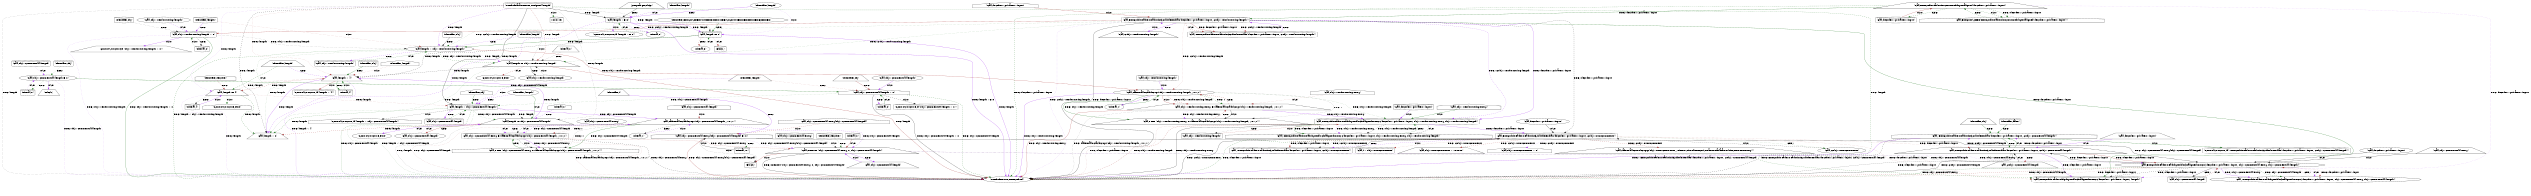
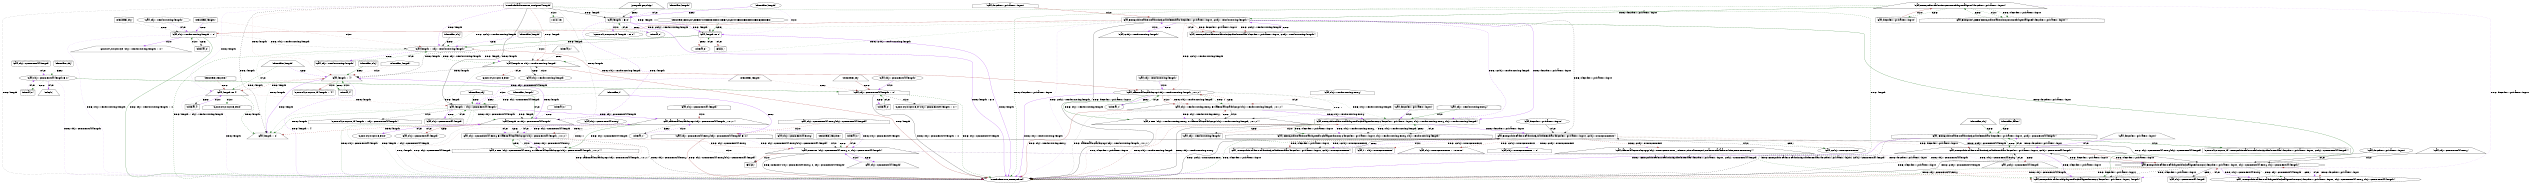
  digraph {
    node [shape=cylinder]
    edge [color=purple style=solid]
    n1 [label="(Call,!FLAC__bitreader_read_uint32_little_endian(decoder->private_->input, &obj->comments[i].length))" shape=house]
    n2 [label="(Call,FLAC__bitreader_read_uint32_little_endian(decoder->private_->input, &obj->comments[i].length))" shape=trapezium]
    n3 [label="(MethodReturn,FLAC__bool)" shape=ellipse]
    n4 [label="(ControlStructure,if (!FLAC__bitreader_read_uint32_little_endian(decoder->private_->input, &obj->comments[i].length)))"]
    n5 [label="(Call,FLAC__bitreader_read_byte_block_aligned_no_crc(decoder->private_->input, obj->comments[i].entry, obj->comments[i].length))" shape=ellipse]
    n6 [label="(Call,&obj->comments[i].length)" shape=trapezium]
    n7 [label="(Call,FLAC__bitreader_skip_byte_block_aligned_no_crc(decoder->private_->input, length))"]
    n8 [label="(Call,obj->comments[i].length)"]
    n9 [label="(Call,!FLAC__bitreader_read_byte_block_aligned_no_crc(decoder->private_->input, obj->comments[i].entry, obj->comments[i].length))" shape=ellipse]
    n10 [label="(Call,FLAC__bitreader_read_uint32_little_endian(decoder->private_->input, &obj->num_comments))"]
    n11 [label="(Call,obj->num_comments > 0)" shape=house]
    n12 [label="(Call,safe_malloc_mul_2op_p(obj->num_comments, /*times*/sizeof(FLAC__StreamMetadata_VorbisComment_Entry)))" shape=trapezium]
    n13 [label="(Call,!FLAC__bitreader_read_uint32_little_endian(decoder->private_->input, &obj->num_comments))"]
    n14 [label="(Call,i < obj->num_comments)"]
    n15 [label="(Call,obj->num_comments > 100000)" shape=trapezium]
    n16 [label="(Call,&obj->num_comments)" shape=ellipse]
    n17 [label="(Call,FLAC__bitreader_read_byte_block_aligned_no_crc(decoder->private_->input, obj->vendor_string.entry, obj->vendor_string.length))"]
    n18 [label="(Call,obj->vendor_string.length)"]
    n19 [label="(Call,!FLAC__bitreader_read_byte_block_aligned_no_crc(decoder->private_->input, obj->vendor_string.entry, obj->vendor_string.length))" shape=house]
    n20 [label="(Call,FLAC__bitreader_read_uint32_little_endian(decoder->private_->input, &obj->vendor_string.length))"]
    n21 [label="(Call,safe_malloc_add_2op_(obj->vendor_string.length, /*+*/1))" shape=ellipse]
    n22 [label="(Call,length < obj->vendor_string.length)" shape=ellipse]
    n23 [label="(Call,obj->vendor_string.length > 0)"]
    n24 [label="(Call,length -= obj->vendor_string.length)" shape=trapezium]
    n25 [label="(Call,!FLAC__bitreader_read_uint32_little_endian(decoder->private_->input, &obj->vendor_string.length))"]
    n26 [label="(Call,&obj->vendor_string.length)" shape=trapezium]
    n27 [label="(Call,obj->vendor_string.entry = safe_malloc_add_2op_(obj->vendor_string.length, /*+*/1))" shape=trapezium]
    n28 [label="(Call,0 == (obj->vendor_string.entry = safe_malloc_add_2op_(obj->vendor_string.length, /*+*/1)))" shape=trapezium]
    n29 [label="(Literal,1)" shape=ellipse]
    n30 [label="(Call,length > 0)" shape=trapezium]
    n31 [label="(Call,obj->vendor_string.length)"]
    n32 [label="(ControlStructure,if (obj->vendor_string.length > 0))" shape=trapezium]
    n33 [label="(Literal,0)"]
    n34 [label="(Call,length < 4)" shape=trapezium]
    n35 [label="(Call,obj->vendor_string.length)" shape=ellipse]
    n36 [label="(ControlStructure,else)" shape=ellipse]
    n37 [label="(Call,FLAC__bitreader_is_consumed_byte_aligned(decoder->private_->input))" shape=trapezium]
    n38 [label="(Call,decoder->private_->input)"]
    n39 [label="(Call,FLAC__ASSERT(FLAC__bitreader_is_consumed_byte_aligned(decoder->private_->input)))" shape=house]
    n40 [label="(Call,length -= 8)"]
    n41 [label="(Literal,8)" shape=ellipse]
    n42 [label="(Block,)"]
    n43 [label="(Call,length -= 4)" shape=trapezium]
    n44 [label="(Literal,4)"]
    n45 [label="(ControlStructure,if (length < 4))"]
    n46 [label="(Call,length >= 8)"]
    n47 [label="(Literal,8)" shape=ellipse]
    n48 [label="(ControlStructure,if (length >= 8))" shape=ellipse]
    n49 [label="(MethodParameterIn,unsigned length)"]
    n50 [label="(Call,length < obj->comments[i].length)"]
    n51 [label="(Call,length -= obj->comments[i].length)" shape=trapezium]
    1000115
    n53 [label="(Call,safe_malloc_add_2op_(obj->comments[i].length, /*+*/1))" shape=trapezium]
    n54 [label="(Call,obj->comments[i].length)"]
    n55 [label="(ControlStructure,if (length < obj->comments[i].length))" shape=house]
    n56 [label="(ControlStructure,else)" shape=house]
    n57 [label="(Literal,4)"]
    n58 [label="(ControlStructure,else)" shape=ellipse]
    n59 [label="(Call,obj->comments[i].length)" shape=ellipse]
    n60 [label="(Call,memset (obj->comments[i].entry, 0, obj->comments[i].length))" shape=trapezium]
    n61 [label="(Call,obj->comments[i].length)" shape=trapezium]
    n62 [label="(Block,)"]
    n63 [label="(Call,obj->comments[i].entry = safe_malloc_add_2op_(obj->comments[i].length, /*+*/1))"]
    n64 [label="(Call,0 == (obj->comments[i].entry = safe_malloc_add_2op_(obj->comments[i].length, /*+*/1)))" shape=house]
    n65 [label="(Literal,1)" shape=ellipse]
    n66 [label="(Call,obj->comments[i].length > 0)" shape=house]
    n67 [label="(ControlStructure,if (obj->comments[i].length > 0))"]
    n68 [label="(Literal,0)"]
    n69 [label="(Call,obj->comments[i].length = 0)" shape=ellipse]
    n70 [label="(Block,)" shape=trapezium]
    n71 [label="(Literal,0)"]
    n72 [label="(Call,obj->comments[i].entry[obj->comments[i].length] = '\0')" shape=house]
-   n73 [label="(Literal,'\0')"]
    n74 [label="(Identifier,obj)"]
    n75 [label="(Call,obj->comments[i].entry)" shape=ellipse]
    n76 [label="(Call,obj->vendor_string.entry)" shape=house]
    n77 [label="(Identifier,false)"]
    n78 [label="(Call,obj->comments[i].length)"]
    n79 [label="(Call,obj->comments[i].entry)"]
    n80 [label="(Call,obj->vendor_string.length)" shape=ellipse]
    n81 [label="(Literal,0)" shape=trapezium]
    n82 [label="(Call,decoder->private_->input)" shape=ellipse]
    n83 [label="(Identifier,length)" shape=ellipse]
    n84 [label="(Call,obj->comments[i].length)" shape=ellipse]
    n85 [label="(Call,decoder->private_->input)"]
    n86 [label="(Identifier,obj)" shape=house]
    n87 [label="(Identifier,decoder)" shape=house]
    n88 [label="(Call,obj->comments[i].entry[obj->comments[i].length])" shape=house]
    n89 [label="(Identifier,obj)"]
    n90 [label="(Identifier,length)"]
    n91 [label="(Identifier,length)"]
    n92 [label="(Identifier,obj)" shape=trapezium]
    n93 [label="(Identifier,length)" shape=house]
    n94 [label="(Identifier,i)" shape=trapezium]
    n95 [label="(Identifier,obj)" shape=trapezium]
    n96 [label="(Call,obj->comments[i].length)" shape=house]
    n97 [label="(Call,decoder->private_->input)" shape=ellipse]
    n98 [label="(Identifier,length)" shape=ellipse]
    n99 [label="(Call,obj->vendor_string.length)"]
    n100 [label="(Literal,0)" shape=house]
    n101 [label="(Identifier,obj)"]
    n102 [label="(Identifier,length)" shape=trapezium]
    n103 [label="(JumpTarget,skip:)" shape=trapezium]
    n104 [label="(Identifier,FLAC__STREAM_METADATA_VORBIS_COMMENT_ENTRY_LENGTH_LEN)" shape=ellipse]
    n105 [label="(Identifier,obj)"]
    n106 [label="(Call,obj->comments[i].entry)" shape=trapezium]
    n107 [label="(Identifier,decoder)"]
    n108 [label="(Identifier,length)" shape=trapezium]
    n109 [label="(Call,obj->vendor_string.entry)" shape=house]
    n110 [label="(Call,decoder->private_->input)" shape=house]
    n111 [label="(Call,decoder->private_->input)" shape=trapezium]
    n112 [label="(Literal,0)"]
    n113 [label="(Identifier,length)"]
    n1 -> n2 [color=darkgreen label="CFG: "]
    n1 -> n3 [color=black label="DDG: FLAC__bitreader_read_uint32_little_endian(decoder->private_->input, &obj->comments[i].length)" style=dashed]
    n1 -> n3 [label="DDG: !FLAC__bitreader_read_uint32_little_endian(decoder->private_->input, &obj->comments[i].length)"]
    n1 -> n4 [color=darkgreen label="AST: "]
    n2 -> n1 [color=darkgreen label="AST: "]
    n2 -> n1 [label="DDG: decoder->private_->input" style=dotted]
    n2 -> n1 [label="DDG: &obj->comments[i].length" style=dotted]
    n2 -> n3 [color=black label="DDG: decoder->private_->input" style=dashed]
    n2 -> n3 [color=black label="DDG: &obj->comments[i].length"]
    n2 -> n5 [color=brown label="DDG: decoder->private_->input"]
    n2 -> n6 [color=brown label="CFG: " style=dotted]
    n2 -> n7 [label="DDG: decoder->private_->input"]
    n5 -> n2 [color=black label="DDG: decoder->private_->input"]
    n5 -> n3 [color=brown label="DDG: obj->comments[i].length" style=dashed]
    n5 -> n3 [color=darkgreen label="DDG: obj->comments[i].entry" style=dashed]
    n5 -> n3 [color=brown label="DDG: decoder->private_->input" style=dotted]
    n5 -> n7 [color=black label="DDG: decoder->private_->input" style=dashed]
    n5 -> n8 [color=black label="CFG: "]
    n5 -> n9 [label="AST: " style=dotted]
    n5 -> n9 [color=brown label="DDG: decoder->private_->input" style=dotted]
    n5 -> n9 [label="DDG: obj->comments[i].entry"]
    n5 -> n9 [color=darkgreen label="DDG: obj->comments[i].length" style=dashed]
    n6 -> n2 [color=black label="AST: "]
    n8 -> n5 [color=brown label="AST: " style=dashed]
    n9 -> n5 [color=brown label="CFG: " style=dotted]
    n10 -> n2 [color=brown label="DDG: decoder->private_->input" style=dotted]
    n10 -> n3 [color=black label="DDG: &obj->num_comments"]
    n10 -> n3 [color=darkgreen label="DDG: decoder->private_->input" style=dashed]
    n10 -> n7 [color=brown label="DDG: decoder->private_->input" style=dotted]
    n10 -> n11 [label="DDG: &obj->num_comments" style=dotted]
    n10 -> n12 [color=brown label="DDG: &obj->num_comments" style=dashed]
    n10 -> n13 [label="AST: " style=dashed]
    n10 -> n13 [color=brown label="DDG: decoder->private_->input" style=dashed]
    n10 -> n13 [color=black label="DDG: &obj->num_comments" style=dotted]
    n10 -> n14 [color=brown label="DDG: &obj->num_comments" style=dotted]
    n10 -> n15 [color=brown label="DDG: &obj->num_comments" style=dashed]
    n10 -> n16 [color=darkgreen label="CFG: " style=dotted]
    n13 -> n10 [color=black label="CFG: "]
    n16 -> n10 [color=black label="AST: " style=dashed]
    n17 -> n3 [color=brown label="DDG: decoder->private_->input" style=dotted]
    n17 -> n3 [color=brown label="DDG: obj->vendor_string.length" style=dashed]
    n17 -> n3 [color=black label="DDG: obj->vendor_string.entry"]
    n17 -> n10 [label="DDG: decoder->private_->input"]
    n17 -> n18 [color=black label="CFG: " style=dotted]
    n17 -> n19 [color=black label="AST: " style=dashed]
    n17 -> n19 [color=darkgreen label="DDG: decoder->private_->input"]
    n17 -> n19 [label="DDG: obj->vendor_string.entry" style=dashed]
    n17 -> n19 [color=black label="DDG: obj->vendor_string.length" style=dashed]
    n18 -> n17 [color=brown label="AST: " style=dashed]
    n19 -> n17 [color=darkgreen label="CFG: " style=dashed]
    n20 -> n3 [label="DDG: &obj->vendor_string.length" style=dotted]
    n20 -> n3 [color=black label="DDG: decoder->private_->input"]
    n20 -> n7 [color=darkgreen label="DDG: decoder->private_->input"]
    n20 -> n10 [color=black label="DDG: decoder->private_->input" style=dashed]
    n20 -> n17 [label="DDG: decoder->private_->input"]
    n20 -> n17 [label="DDG: &obj->vendor_string.length" style=dashed]
    n20 -> n21 [color=brown label="DDG: &obj->vendor_string.length" style=dotted]
    n20 -> n22 [color=darkgreen label="DDG: &obj->vendor_string.length" style=dotted]
    n20 -> n23 [color=brown label="DDG: &obj->vendor_string.length"]
    n20 -> n24 [color=darkgreen label="DDG: &obj->vendor_string.length" style=dotted]
    n20 -> n25 [color=brown label="AST: " style=dashed]
    n20 -> n25 [color=brown label="DDG: decoder->private_->input"]
    n20 -> n25 [color=brown label="DDG: &obj->vendor_string.length" style=dotted]
    n20 -> n26 [label="CFG: "]
    n21 -> n3 [label="DDG: obj->vendor_string.length"]
    n21 -> n17 [color=darkgreen label="DDG: obj->vendor_string.length" style=dotted]
    n21 -> n27 [color=brown label="AST: "]
    n21 -> n27 [color=brown label="DDG: obj->vendor_string.length" style=dashed]
    n21 -> n27 [color=darkgreen label="DDG: 1" style=dashed]
    n21 -> n28 [color=darkgreen label="DDG: obj->vendor_string.length"]
    n21 -> n28 [color=black label="DDG: 1" style=dotted]
    n21 -> n29 [label="CFG: "]
    n22 -> n3 [color=darkgreen label="DDG: length < obj->vendor_string.length" style=dashed]
    n22 -> n21 [color=brown label="DDG: obj->vendor_string.length"]
    n22 -> n24 [color=darkgreen label="DDG: obj->vendor_string.length" style=dashed]
    n22 -> n24 [label="DDG: length" style=dotted]
    n22 -> n30 [color=darkgreen label="DDG: length" style=dotted]
    n22 -> n31 [label="CFG: " style=dashed]
    n23 -> n3 [color=darkgreen label="DDG: obj->vendor_string.length > 0"]
    n23 -> n3 [label="DDG: obj->vendor_string.length" style=dotted]
    n23 -> n22 [color=black label="DDG: obj->vendor_string.length" style=dotted]
    n23 -> n32 [label="AST: "]
    n23 -> n33 [color=black label="CFG: " style=dashed]
    n24 -> n3 [color=brown label="DDG: length"]
    n24 -> n30 [color=darkgreen label="DDG: length" style=dotted]
    n24 -> n34 [color=black label="DDG: length" style=dashed]
    n24 -> n35 [color=black label="CFG: "]
    n24 -> n36 [color=brown label="AST: " style=dashed]
    n25 -> n20 [label="CFG: "]
    n26 -> n20 [label="AST: " style=dotted]
    n27 -> n3 [color=brown label="DDG: obj->vendor_string.entry"]
    n27 -> n3 [color=black label="DDG: safe_malloc_add_2op_(obj->vendor_string.length, /*+*/1)" style=dotted]
    n27 -> n17 [label="DDG: obj->vendor_string.entry"]
    n27 -> n21 [color=brown label="CFG: " style=dashed]
    n27 -> n28 [color=black label="AST: "]
    n27 -> n28 [label="DDG: obj->vendor_string.entry" style=dotted]
    n28 -> n27 [color=brown label="CFG: " style=dashed]
    n29 -> n21 [color=darkgreen label="AST: "]
    n31 -> n22 [color=darkgreen label="AST: " style=dashed]
    n33 -> n23 [color=darkgreen label="AST: " style=dotted]
    n34 -> n3 [label="DDG: length < 4" style=dashed]
    n34 -> n30 [label="DDG: length"]
    n34 -> n43 [color=brown label="DDG: length" style=dashed]
    n34 -> n44 [color=darkgreen label="CFG: "]
    n34 -> n45 [color=brown label="AST: "]
    n35 -> n24 [color=black label="AST: " style=dotted]
    n37 -> n3 [color=darkgreen label="DDG: decoder->private_->input" style=dashed]
    n37 -> n7 [label="DDG: decoder->private_->input" style=dotted]
    n37 -> n20 [color=darkgreen label="DDG: decoder->private_->input"]
    n37 -> n38 [color=darkgreen label="CFG: " style=dashed]
    n37 -> n39 [color=darkgreen label="AST: " style=dashed]
    n37 -> n39 [color=darkgreen label="DDG: decoder->private_->input" style=dashed]
    n38 -> n37 [color=brown label="AST: "]
    n39 -> n37 [color=darkgreen label="CFG: " style=dashed]
    n40 -> n3 [label="DDG: length"]
    n40 -> n22 [color=darkgreen label="DDG: length"]
    n40 -> n34 [color=black label="DDG: length" style=dashed]
    n40 -> n41 [color=brown label="CFG: " style=dashed]
    n40 -> n42 [color=brown label="AST: " style=dotted]
    n41 -> n40 [color=darkgreen label="AST: " style=dotted]
    n43 -> n3 [label="DDG: length" style=dotted]
    n43 -> n30 [color=darkgreen label="DDG: length" style=dashed]
    n43 -> n34 [color=brown label="DDG: length" style=dotted]
    n43 -> n50 [color=brown label="DDG: length" style=dotted]
    n43 -> n56 [color=darkgreen label="AST: " style=dotted]
    n43 -> n57 [color=black label="CFG: " style=dotted]
    n44 -> n34 [color=darkgreen label="AST: " style=dashed]
    n46 -> n3 [label="DDG: length >= 8"]
-   n46 -> n30 [label="DDG: length" style=dashed]
+   n46 -> n51 [label="DDG: length" style=dashed]
    n46 -> n40 [label="DDG: length"]
    n46 -> n47 [label="CFG: " style=dashed]
    n46 -> n48 [label="AST: " style=dashed]
    n47 -> n46 [color=darkgreen label="AST: " style=dashed]
    n49 -> n3 [color=black label="DDG: length" style=dotted]
    n49 -> n7 [color=darkgreen label="DDG: length" style=dashed]
    n49 -> n22 [label="DDG: length" style=dashed]
    n49 -> n24 [color=brown label="DDG: length" style=dashed]
    n49 -> n30 [color=black label="DDG: length" style=dashed]
    n49 -> n34 [color=brown label="DDG: length" style=dotted]
    n49 -> n40 [color=black label="DDG: length" style=dotted]
    n49 -> n43 [label="DDG: length" style=dotted]
    n49 -> n46 [color=black label="DDG: length"]
    n49 -> n50 [color=black label="DDG: length"]
    n49 -> n51 [color=black label="DDG: length" style=dotted]
    n49 -> 1000115 [color=darkgreen label="AST: " style=dotted]
    n50 -> n3 [color=darkgreen label="DDG: obj->comments[i].length" style=dashed]
    n50 -> n3 [color=darkgreen label="DDG: length < obj->comments[i].length" style=dotted]
    n50 -> n30 [color=darkgreen label="DDG: length" style=dashed]
    n50 -> n51 [color=darkgreen label="DDG: obj->comments[i].length" style=dotted]
    n50 -> n51 [color=black label="DDG: length" style=dotted]
    n50 -> n53 [label="DDG: obj->comments[i].length"]
    n50 -> n54 [label="CFG: "]
    n50 -> n55 [color=black label="AST: " style=dashed]
    n51 -> n3 [color=black label="DDG: length" style=dotted]
    n51 -> n30 [color=brown label="DDG: length" style=dashed]
    n51 -> n34 [label="DDG: length"]
    n51 -> n58 [label="AST: "]
    n51 -> n59 [color=brown label="CFG: "]
    n53 -> n3 [color=brown label="DDG: obj->comments[i].length" style=dotted]
    n53 -> n60 [label="DDG: obj->comments[i].length" style=dashed]
    n53 -> n63 [color=black label="AST: " style=dashed]
    n53 -> n63 [label="DDG: obj->comments[i].length" style=dashed]
    n53 -> n63 [color=brown label="DDG: 1" style=dotted]
    n53 -> n64 [color=darkgreen label="DDG: obj->comments[i].length"]
    n53 -> n64 [color=black label="DDG: 1" style=dotted]
    n53 -> n65 [color=black label="CFG: " style=dashed]
    n54 -> n50 [color=darkgreen label="AST: " style=dashed]
    n57 -> n43 [label="AST: "]
    n59 -> n51 [label="AST: " style=dotted]
    n60 -> n3 [color=black label="DDG: memset (obj->comments[i].entry, 0, obj->comments[i].length)"]
    n60 -> n5 [label="DDG: obj->comments[i].entry" style=dotted]
    n60 -> n5 [color=black label="DDG: obj->comments[i].length" style=dotted]
    n60 -> n61 [label="CFG: "]
    n60 -> n62 [color=brown label="AST: "]
    n61 -> n60 [label="AST: "]
    n63 -> n3 [color=black label="DDG: obj->comments[i].entry" style=dashed]
    n63 -> n3 [color=brown label="DDG: safe_malloc_add_2op_(obj->comments[i].length, /*+*/1)" style=dotted]
    n63 -> n53 [label="CFG: " style=dotted]
    n63 -> n60 [color=brown label="DDG: obj->comments[i].entry" style=dashed]
    n63 -> n64 [color=black label="AST: " style=dashed]
    n63 -> n64 [label="DDG: obj->comments[i].entry"]
    n64 -> n63 [color=darkgreen label="CFG: "]
    n65 -> n53 [label="AST: " style=dashed]
    n66 -> n3 [color=darkgreen label="DDG: obj->comments[i].length" style=dashed]
    n66 -> n3 [color=black label="DDG: obj->comments[i].length > 0"]
-   n66 -> n50 [color=darkgreen label="DDG: obj->comments[i].length" style=dotted]
+   n94 -> n50 [color=darkgreen label="DDG: obj->comments[i].length" style=dotted]
    n66 -> n67 [color=black label="AST: " style=dashed]
    n66 -> n68 [label="CFG: " style=dotted]
    n68 -> n66 [color=darkgreen label="AST: "]
    n69 -> n3 [label="DDG: obj->comments[i].length" style=dotted]
    n69 -> n66 [color=darkgreen label="DDG: obj->comments[i].length"]
    n69 -> n70 [label="AST: "]
    n69 -> n71 [color=darkgreen label="CFG: " style=dotted]
    n71 -> n69 [label="AST: " style=dotted]
    n72 -> n3 [color=brown label="DDG: obj->comments[i].entry[obj->comments[i].length]"]
    n72 -> n5 [color=black label="DDG: obj->comments[i].entry[obj->comments[i].length]"]
    n72 -> n60 [label="DDG: obj->comments[i].entry[obj->comments[i].length]" style=dotted]
    n72 -> n62 [color=black label="AST: " style=dotted]
-   n72 -> n73 [color=darkgreen label="CFG: " style=dotted]
-   n73 -> n72 [color=black label="AST: "]
    n74 -> n22 [color=black label="CFG: "]
    n75 -> n63 [label="AST: " style=dotted]
    n76 -> n27 [color=brown label="AST: " style=dotted]
    n77 -> n1 [color=darkgreen label="CFG: "]
    n78 -> n69 [label="AST: " style=dotted]
    n79 -> n60 [color=black label="AST: " style=dotted]
    n80 -> n23 [label="AST: " style=dashed]
    n81 -> n24 [color=black label="CFG: " style=dotted]
    n82 -> n5 [color=black label="AST: "]
    n83 -> n50 [label="CFG: " style=dashed]
    n83 -> n51 [color=darkgreen label="AST: "]
    n84 -> n66 [label="AST: "]
    n85 -> n17 [label="AST: "]
    n86 -> n50 [color=darkgreen label="CFG: "]
    n87 -> n43 [color=brown label="CFG: " style=dashed]
    n88 -> n72 [color=brown label="AST: " style=dashed]
    n89 -> n69 [color=darkgreen label="CFG: " style=dotted]
    n90 -> n22 [color=brown label="AST: " style=dotted]
    n90 -> n23 [label="CFG: "]
    n91 -> n46 [label="AST: " style=dashed]
    n92 -> n66 [color=brown label="CFG: "]
    n93 -> n34 [color=brown label="AST: " style=dotted]
    n94 -> n72 [label="CFG: "]
    n95 -> n1 [color=darkgreen label="CFG: "]
    n96 -> n53 [color=brown label="AST: " style=dotted]
    n97 -> n10 [color=black label="AST: "]
    n98 -> n40 [label="AST: " style=dotted]
    n98 -> n46 [label="CFG: "]
    n99 -> n21 [label="AST: "]
    n100 -> n51 [label="CFG: " style=dashed]
    n101 -> n23 [color=black label="CFG: " style=dotted]
    n102 -> n50 [label="AST: " style=dashed]
    n102 -> n66 [color=brown label="CFG: " style=dotted]
    n103 -> n46 [color=black label="CFG: "]
    n104 -> n40 [color=darkgreen label="CFG: "]
    n105 -> n34 [color=darkgreen label="CFG: "]
    n106 -> n5 [color=black label="AST: "]
    n107 -> n60 [color=darkgreen label="CFG: " style=dotted]
    n108 -> n34 [label="CFG: " style=dashed]
    n108 -> n43 [color=darkgreen label="AST: " style=dashed]
    n109 -> n17 [color=darkgreen label="AST: "]
    n110 -> n20 [color=brown label="AST: "]
    n111 -> n2 [label="AST: "]
    n112 -> n60 [color=brown label="AST: "]
    n113 -> n22 [label="CFG: " style=dashed]
    n113 -> n24 [color=black label="AST: " style=dotted]
  }
